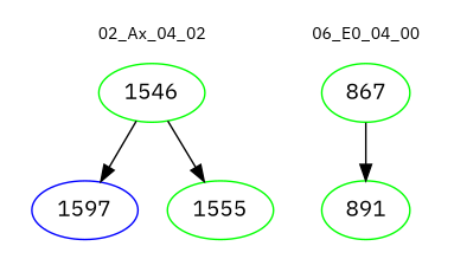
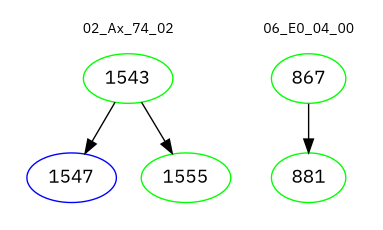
  digraph {
    fontname="IBM Plex Sans"
    node [color=green fontname="IBM Plex Sans"]
    edge [color=black fontname="IBM Plex Sans"]
-   n1 [label=1546]
-   n2 [color=blue label=1597]
+   n1 [label=1543]
+   n2 [color=blue label=1547]
    n3 [label=1555]
    n4 [label=867]
-   n5 [label=891]
+   n5 [label=881]
    subgraph cluster_1 {
      color=white
      fontsize=10
-     label="02_Ax_04_02"
+     label="02_Ax_74_02"
      n1
      n2
      n3
    }
    subgraph cluster_2 {
      color=white
      fontsize=10
      label="06_E0_04_00"
      n4
      n5
    }
    n1 -> n2
    n1 -> n3
    n4 -> n5
  }
